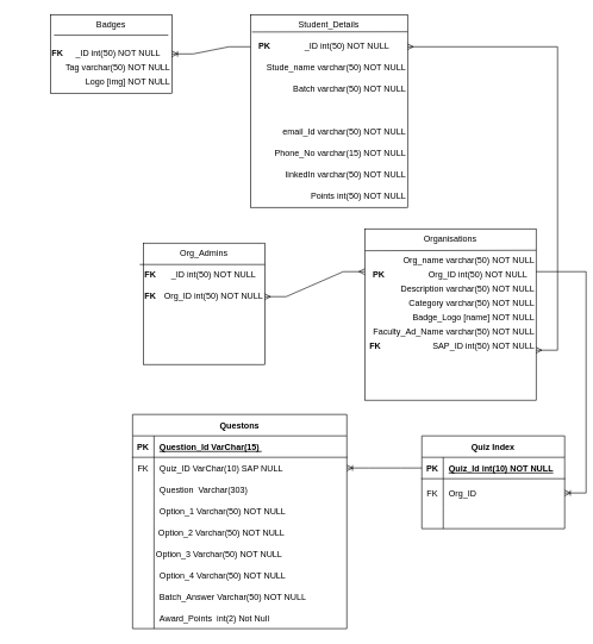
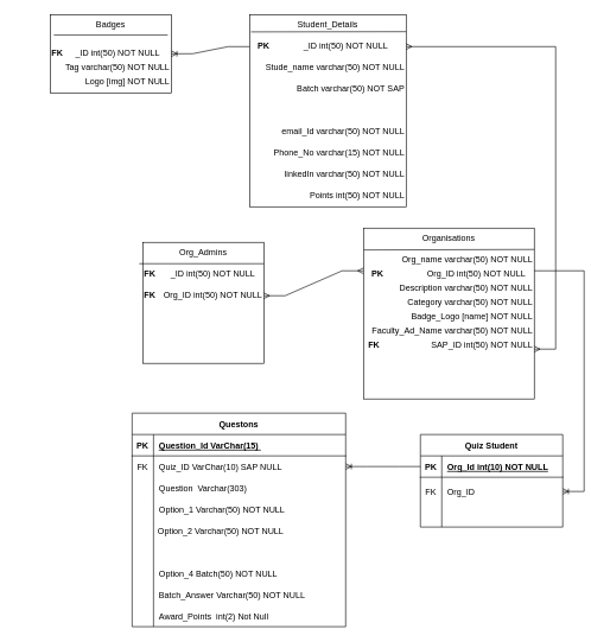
  <mxCell id="0" />
  <mxCell id="1" parent="0" />
  <mxCell id="2" value="" style="rounded=0;whiteSpace=wrap;html=1;" parent="1" vertex="1"><mxGeometry x="350" y="20" width="220" height="270" as="geometry" /></mxCell>
  <mxCell id="3" value="" style="rounded=0;whiteSpace=wrap;html=1;" parent="1" vertex="1"><mxGeometry x="70" y="20" width="170" height="110" as="geometry" /></mxCell>
  <mxCell id="4" value="Student_Details" style="text;html=1;strokeColor=none;fillColor=none;align=center;verticalAlign=middle;whiteSpace=wrap;rounded=0;" parent="1" vertex="1"><mxGeometry x="360" y="20" width="200" height="30" as="geometry" /></mxCell>
  <mxCell id="5" value="" style="endArrow=none;html=1;rounded=0;exitX=-0.04;exitY=0.811;exitDx=0;exitDy=0;exitPerimeter=0;" parent="1" source="4" edge="1"><mxGeometry width="50" height="50" relative="1" as="geometry"><mxPoint x="680" y="220" as="sourcePoint" /><mxPoint x="570" y="44" as="targetPoint" /></mxGeometry></mxCell>
  <mxCell id="6" value="&amp;nbsp;Stude_name varchar(50) NOT NULL" style="text;html=1;strokeColor=none;fillColor=none;align=right;verticalAlign=middle;whiteSpace=wrap;rounded=0;" parent="1" vertex="1"><mxGeometry x="360" y="80" width="210" height="30" as="geometry" /></mxCell>
  <mxCell id="7" value="_ID int(50) NOT NULL&amp;nbsp; &amp;nbsp; &amp;nbsp; &amp;nbsp;" style="text;html=1;strokeColor=none;fillColor=none;align=right;verticalAlign=middle;whiteSpace=wrap;rounded=0;" parent="1" vertex="1"><mxGeometry x="350" y="50" width="220" height="30" as="geometry" /></mxCell>
- <mxCell id="8" value="&amp;nbsp;Batch varchar(50) NOT NULL" style="text;html=1;strokeColor=none;fillColor=none;align=right;verticalAlign=middle;whiteSpace=wrap;rounded=0;" parent="1" vertex="1"><mxGeometry x="390" y="110" width="180" height="30" as="geometry" /></mxCell>
+ <mxCell id="8" value="&amp;nbsp;Batch varchar(50) NOT SAP" style="text;html=1;strokeColor=none;fillColor=none;align=right;verticalAlign=middle;whiteSpace=wrap;rounded=0;" parent="1" vertex="1"><mxGeometry x="390" y="110" width="180" height="30" as="geometry" /></mxCell>
  <mxCell id="9" value="email_Id varchar(50) NOT NULL" style="text;html=1;strokeColor=none;fillColor=none;align=right;verticalAlign=middle;whiteSpace=wrap;rounded=0;" parent="1" vertex="1"><mxGeometry x="350" y="170" width="220" height="30" as="geometry" /></mxCell>
  <mxCell id="10" value="Phone_No varchar(15) NOT NULL" style="text;html=1;strokeColor=none;fillColor=none;align=right;verticalAlign=middle;whiteSpace=wrap;rounded=0;" parent="1" vertex="1"><mxGeometry x="350" y="200" width="220" height="30" as="geometry" /></mxCell>
  <mxCell id="11" value="linkedIn varchar(50) NOT NULL" style="text;html=1;strokeColor=none;fillColor=none;align=right;verticalAlign=middle;whiteSpace=wrap;rounded=0;" parent="1" vertex="1"><mxGeometry x="350" y="230" width="220" height="30" as="geometry" /></mxCell>
  <mxCell id="12" value="Points int(50) NOT NULL" style="text;html=1;strokeColor=none;fillColor=none;align=right;verticalAlign=middle;whiteSpace=wrap;rounded=0;" parent="1" vertex="1"><mxGeometry x="350" y="260" width="220" height="30" as="geometry" /></mxCell>
  <mxCell id="13" value="&lt;b&gt;PK&lt;/b&gt;" style="text;html=1;strokeColor=none;fillColor=none;align=center;verticalAlign=middle;whiteSpace=wrap;rounded=0;" parent="1" vertex="1"><mxGeometry x="350" y="50" width="40" height="30" as="geometry" /></mxCell>
  <mxCell id="14" value="_ID int(50) NOT NULL" style="text;html=1;strokeColor=none;fillColor=none;align=center;verticalAlign=middle;whiteSpace=wrap;rounded=0;" parent="1" vertex="1"><mxGeometry x="60" y="60" width="210" height="30" as="geometry" /></mxCell>
  <mxCell id="15" value="&amp;nbsp;Tag varchar(50) NOT NULL" style="text;html=1;strokeColor=none;fillColor=none;align=right;verticalAlign=middle;whiteSpace=wrap;rounded=0;" parent="1" vertex="1"><mxGeometry x="20" y="80" width="220" height="30" as="geometry" /></mxCell>
  <mxCell id="16" value="Logo [img] NOT NULL" style="text;html=1;strokeColor=none;fillColor=none;align=right;verticalAlign=middle;whiteSpace=wrap;rounded=0;" parent="1" vertex="1"><mxGeometry x="20" y="100" width="220" height="30" as="geometry" /></mxCell>
  <mxCell id="17" value="FK" style="text;html=1;strokeColor=none;fillColor=none;align=center;verticalAlign=middle;whiteSpace=wrap;rounded=0;fontStyle=1" parent="1" vertex="1"><mxGeometry x="50" y="60" width="60" height="30" as="geometry" /></mxCell>
  <mxCell id="18" value="Badges" style="text;html=1;strokeColor=none;fillColor=none;align=center;verticalAlign=middle;whiteSpace=wrap;rounded=0;" parent="1" vertex="1"><mxGeometry x="125" y="20" width="60" height="30" as="geometry" /></mxCell>
  <mxCell id="19" value="" style="whiteSpace=wrap;html=1;aspect=fixed;" parent="1" vertex="1"><mxGeometry x="510" y="320" width="240" height="240" as="geometry" /></mxCell>
  <mxCell id="20" value="Organisations" style="text;html=1;strokeColor=none;fillColor=none;align=center;verticalAlign=middle;whiteSpace=wrap;rounded=0;" parent="1" vertex="1"><mxGeometry x="600" y="320" width="60" height="30" as="geometry" /></mxCell>
  <mxCell id="21" value="Org_name varchar(50) NOT NULL" style="text;html=1;strokeColor=none;fillColor=none;align=right;verticalAlign=middle;whiteSpace=wrap;rounded=0;" parent="1" vertex="1"><mxGeometry x="530" y="350" width="220" height="30" as="geometry" /></mxCell>
  <mxCell id="22" value="&amp;nbsp;Org_ID int(50) NOT NULL" style="text;html=1;strokeColor=none;fillColor=none;align=right;verticalAlign=middle;whiteSpace=wrap;rounded=0;" parent="1" vertex="1"><mxGeometry x="520" y="370" width="220" height="30" as="geometry" /></mxCell>
  <mxCell id="23" value="Description varchar(50) NOT NULL" style="text;html=1;strokeColor=none;fillColor=none;align=right;verticalAlign=middle;whiteSpace=wrap;rounded=0;" parent="1" vertex="1"><mxGeometry x="530" y="390" width="220" height="30" as="geometry" /></mxCell>
  <mxCell id="24" value="Category varchar(50) NOT NULL" style="text;html=1;strokeColor=none;fillColor=none;align=right;verticalAlign=middle;whiteSpace=wrap;rounded=0;" parent="1" vertex="1"><mxGeometry x="530" y="410" width="220" height="30" as="geometry" /></mxCell>
  <mxCell id="25" value="Badge_Logo [name] NOT NULL" style="text;html=1;strokeColor=none;fillColor=none;align=right;verticalAlign=middle;whiteSpace=wrap;rounded=0;" parent="1" vertex="1"><mxGeometry x="530" y="430" width="220" height="30" as="geometry" /></mxCell>
  <mxCell id="26" value="Faculty_Ad_Name varchar(50) NOT NULL" style="text;html=1;strokeColor=none;fillColor=none;align=right;verticalAlign=middle;whiteSpace=wrap;rounded=0;" parent="1" vertex="1"><mxGeometry x="510" y="450" width="240" height="30" as="geometry" /></mxCell>
  <mxCell id="27" value="&amp;nbsp;SAP_ID int(50) NOT NULL" style="text;html=1;strokeColor=none;fillColor=none;align=right;verticalAlign=middle;whiteSpace=wrap;rounded=0;" parent="1" vertex="1"><mxGeometry x="530" y="470" width="220" height="30" as="geometry" /></mxCell>
  <mxCell id="28" value="PK" style="text;html=1;strokeColor=none;fillColor=none;align=center;verticalAlign=middle;whiteSpace=wrap;rounded=0;fontStyle=1" parent="1" vertex="1"><mxGeometry x="500" y="370" width="60" height="30" as="geometry" /></mxCell>
  <mxCell id="29" value="FK" style="text;html=1;strokeColor=none;fillColor=none;align=center;verticalAlign=middle;whiteSpace=wrap;rounded=0;fontStyle=1" parent="1" vertex="1"><mxGeometry x="510" y="470" width="30" height="30" as="geometry" /></mxCell>
  <mxCell id="30" value="" style="whiteSpace=wrap;html=1;aspect=fixed;" parent="1" vertex="1"><mxGeometry x="200" y="340" width="170" height="170" as="geometry" /></mxCell>
  <mxCell id="31" value="Org_Admins" style="text;html=1;strokeColor=none;fillColor=none;align=center;verticalAlign=middle;whiteSpace=wrap;rounded=0;" parent="1" vertex="1"><mxGeometry x="255" y="340" width="60" height="30" as="geometry" /></mxCell>
  <mxCell id="32" value="&amp;nbsp;_ID int(50) NOT NULL" style="text;html=1;strokeColor=none;fillColor=none;align=right;verticalAlign=middle;whiteSpace=wrap;rounded=0;" parent="1" vertex="1"><mxGeometry x="140" y="370" width="220" height="30" as="geometry" /></mxCell>
  <mxCell id="33" value="&amp;nbsp;Org_ID int(50) NOT NULL" style="text;html=1;strokeColor=none;fillColor=none;align=right;verticalAlign=middle;whiteSpace=wrap;rounded=0;" parent="1" vertex="1"><mxGeometry x="150" y="400" width="220" height="30" as="geometry" /></mxCell>
  <mxCell id="34" value="FK" style="text;html=1;strokeColor=none;fillColor=none;align=center;verticalAlign=middle;whiteSpace=wrap;rounded=0;fontStyle=1" parent="1" vertex="1"><mxGeometry x="180" y="370" width="60" height="30" as="geometry" /></mxCell>
  <mxCell id="35" value="FK" style="text;html=1;strokeColor=none;fillColor=none;align=center;verticalAlign=middle;whiteSpace=wrap;rounded=0;fontStyle=1" parent="1" vertex="1"><mxGeometry x="180" y="400" width="60" height="30" as="geometry" /></mxCell>
  <mxCell id="36" value="" style="edgeStyle=entityRelationEdgeStyle;fontSize=12;html=1;endArrow=ERoneToMany;rounded=0;entryX=1;entryY=0.5;entryDx=0;entryDy=0;" parent="1" source="13" target="3" edge="1"><mxGeometry width="100" height="100" relative="1" as="geometry"><mxPoint x="370" y="160" as="sourcePoint" /><mxPoint x="380" y="100" as="targetPoint" /></mxGeometry></mxCell>
  <mxCell id="37" value="" style="edgeStyle=entityRelationEdgeStyle;fontSize=12;html=1;endArrow=ERmany;startArrow=ERmany;rounded=0;entryX=0;entryY=0.25;entryDx=0;entryDy=0;exitX=1;exitY=0.5;exitDx=0;exitDy=0;" parent="1" source="33" target="19" edge="1"><mxGeometry width="100" height="100" relative="1" as="geometry"><mxPoint x="380" y="390" as="sourcePoint" /><mxPoint x="630" y="230" as="targetPoint" /></mxGeometry></mxCell>
  <mxCell id="38" value="" style="edgeStyle=entityRelationEdgeStyle;fontSize=12;html=1;endArrow=ERmany;startArrow=ERmany;rounded=0;entryX=1;entryY=0.5;entryDx=0;entryDy=0;" parent="1" target="7" edge="1"><mxGeometry width="100" height="100" relative="1" as="geometry"><mxPoint x="750" y="490" as="sourcePoint" /><mxPoint x="860" y="180" as="targetPoint" /></mxGeometry></mxCell>
  <mxCell id="39" value="Questons" style="shape=table;startSize=30;container=1;collapsible=1;childLayout=tableLayout;fixedRows=1;rowLines=0;fontStyle=1;align=center;resizeLast=1;" parent="1" vertex="1"><mxGeometry x="185" y="580" width="300" height="300" as="geometry" /></mxCell>
  <mxCell id="40" value="" style="shape=tableRow;horizontal=0;startSize=0;swimlaneHead=0;swimlaneBody=0;fillColor=none;collapsible=0;dropTarget=0;points=[[0,0.5],[1,0.5]];portConstraint=eastwest;top=0;left=0;right=0;bottom=1;" parent="39" vertex="1"><mxGeometry y="30" width="300" height="30" as="geometry" /></mxCell>
  <mxCell id="41" value="PK" style="shape=partialRectangle;connectable=0;fillColor=none;top=0;left=0;bottom=0;right=0;fontStyle=1;overflow=hidden;" parent="40" vertex="1"><mxGeometry width="30" height="30" as="geometry"><mxRectangle width="30" height="30" as="alternateBounds" /></mxGeometry></mxCell>
  <mxCell id="42" value="Question_Id VarChar(15) " style="shape=partialRectangle;connectable=0;fillColor=none;top=0;left=0;bottom=0;right=0;align=left;spacingLeft=6;fontStyle=5;overflow=hidden;" parent="40" vertex="1"><mxGeometry x="30" width="270" height="30" as="geometry"><mxRectangle width="270" height="30" as="alternateBounds" /></mxGeometry></mxCell>
  <mxCell id="43" value="" style="shape=tableRow;horizontal=0;startSize=0;swimlaneHead=0;swimlaneBody=0;fillColor=none;collapsible=0;dropTarget=0;points=[[0,0.5],[1,0.5]];portConstraint=eastwest;top=0;left=0;right=0;bottom=0;" parent="39" vertex="1"><mxGeometry y="60" width="300" height="30" as="geometry" /></mxCell>
  <mxCell id="44" value="FK" style="shape=partialRectangle;connectable=0;fillColor=none;top=0;left=0;bottom=0;right=0;editable=1;overflow=hidden;" parent="43" vertex="1"><mxGeometry width="30" height="30" as="geometry"><mxRectangle width="30" height="30" as="alternateBounds" /></mxGeometry></mxCell>
  <mxCell id="45" value="Quiz_ID VarChar(10) SAP NULL" style="shape=partialRectangle;connectable=0;fillColor=none;top=0;left=0;bottom=0;right=0;align=left;spacingLeft=6;overflow=hidden;" parent="43" vertex="1"><mxGeometry x="30" width="270" height="30" as="geometry"><mxRectangle width="270" height="30" as="alternateBounds" /></mxGeometry></mxCell>
  <mxCell id="46" value="" style="shape=tableRow;horizontal=0;startSize=0;swimlaneHead=0;swimlaneBody=0;fillColor=none;collapsible=0;dropTarget=0;points=[[0,0.5],[1,0.5]];portConstraint=eastwest;top=0;left=0;right=0;bottom=0;" parent="39" vertex="1"><mxGeometry y="90" width="300" height="30" as="geometry" /></mxCell>
  <mxCell id="47" value="" style="shape=partialRectangle;connectable=0;fillColor=none;top=0;left=0;bottom=0;right=0;editable=1;overflow=hidden;" parent="46" vertex="1"><mxGeometry width="30" height="30" as="geometry"><mxRectangle width="30" height="30" as="alternateBounds" /></mxGeometry></mxCell>
  <mxCell id="48" value="Question  Varchar(303)" style="shape=partialRectangle;connectable=0;fillColor=none;top=0;left=0;bottom=0;right=0;align=left;spacingLeft=6;overflow=hidden;" parent="46" vertex="1"><mxGeometry x="30" width="270" height="30" as="geometry"><mxRectangle width="270" height="30" as="alternateBounds" /></mxGeometry></mxCell>
  <mxCell id="49" value="" style="shape=tableRow;horizontal=0;startSize=0;swimlaneHead=0;swimlaneBody=0;fillColor=none;collapsible=0;dropTarget=0;points=[[0,0.5],[1,0.5]];portConstraint=eastwest;top=0;left=0;right=0;bottom=0;" parent="39" vertex="1"><mxGeometry y="120" width="300" height="30" as="geometry" /></mxCell>
  <mxCell id="50" value="" style="shape=partialRectangle;connectable=0;fillColor=none;top=0;left=0;bottom=0;right=0;editable=1;overflow=hidden;" parent="49" vertex="1"><mxGeometry width="30" height="30" as="geometry"><mxRectangle width="30" height="30" as="alternateBounds" /></mxGeometry></mxCell>
  <mxCell id="51" value="Option_1 Varchar(50) NOT NULL" style="shape=partialRectangle;connectable=0;fillColor=none;top=0;left=0;bottom=0;right=0;align=left;spacingLeft=6;overflow=hidden;" parent="49" vertex="1"><mxGeometry x="30" width="270" height="30" as="geometry"><mxRectangle width="270" height="30" as="alternateBounds" /></mxGeometry></mxCell>
  <mxCell id="52" value="" style="endArrow=none;html=1;rounded=0;" parent="39" edge="1"><mxGeometry width="50" height="50" relative="1" as="geometry"><mxPoint x="30" y="300" as="sourcePoint" /><mxPoint x="30" y="150" as="targetPoint" /><Array as="points" /></mxGeometry></mxCell>
  <mxCell id="53" value=" Option_2 Varchar(50) NOT NULL" style="shape=partialRectangle;connectable=0;fillColor=none;top=0;left=0;bottom=0;right=0;align=left;spacingLeft=6;overflow=hidden;" parent="1" vertex="1"><mxGeometry x="210" y="730" width="195" height="30" as="geometry"><mxRectangle width="150" height="30" as="alternateBounds" /></mxGeometry></mxCell>
- <mxCell id="54" value="Option_3 Varchar(50) NOT NULL" style="shape=partialRectangle;connectable=0;fillColor=none;top=0;left=0;bottom=0;right=0;align=left;spacingLeft=6;overflow=hidden;" parent="1" vertex="1"><mxGeometry x="210" y="760" width="185" height="30" as="geometry"><mxRectangle width="150" height="30" as="alternateBounds" /></mxGeometry></mxCell>
- <mxCell id="55" value="Option_4 Varchar(50) NOT NULL" style="shape=partialRectangle;connectable=0;fillColor=none;top=0;left=0;bottom=0;right=0;align=left;spacingLeft=6;overflow=hidden;" parent="1" vertex="1"><mxGeometry x="215" y="790" width="185" height="30" as="geometry"><mxRectangle width="150" height="30" as="alternateBounds" /></mxGeometry></mxCell>
+ <mxCell id="55" value="Option_4 Batch(50) NOT NULL" style="shape=partialRectangle;connectable=0;fillColor=none;top=0;left=0;bottom=0;right=0;align=left;spacingLeft=6;overflow=hidden;" parent="1" vertex="1"><mxGeometry x="215" y="790" width="185" height="30" as="geometry"><mxRectangle width="150" height="30" as="alternateBounds" /></mxGeometry></mxCell>
  <mxCell id="56" value="Batch_Answer Varchar(50) NOT NULL" style="shape=partialRectangle;connectable=0;fillColor=none;top=0;left=0;bottom=0;right=0;align=left;spacingLeft=6;overflow=hidden;" parent="1" vertex="1"><mxGeometry x="215" y="820" width="275" height="30" as="geometry"><mxRectangle width="150" height="30" as="alternateBounds" /></mxGeometry></mxCell>
  <mxCell id="57" value="Award_Points  int(2) Not Null" style="shape=partialRectangle;connectable=0;fillColor=none;top=0;left=0;bottom=0;right=0;align=left;spacingLeft=6;overflow=hidden;" parent="1" vertex="1"><mxGeometry x="215" y="850" width="230" height="30" as="geometry"><mxRectangle width="150" height="30" as="alternateBounds" /></mxGeometry></mxCell>
- <mxCell id="58" value="Quiz Index" style="shape=table;startSize=30;container=1;collapsible=1;childLayout=tableLayout;fixedRows=1;rowLines=0;fontStyle=1;align=center;resizeLast=1;" vertex="1" parent="1"><mxGeometry x="590" y="610" width="200" height="130" as="geometry" /></mxCell>
+ <mxCell id="58" value="Quiz Student" style="shape=table;startSize=30;container=1;collapsible=1;childLayout=tableLayout;fixedRows=1;rowLines=0;fontStyle=1;align=center;resizeLast=1;" vertex="1" parent="1"><mxGeometry x="590" y="610" width="200" height="130" as="geometry" /></mxCell>
  <mxCell id="59" value="" style="shape=tableRow;horizontal=0;startSize=0;swimlaneHead=0;swimlaneBody=0;fillColor=none;collapsible=0;dropTarget=0;points=[[0,0.5],[1,0.5]];portConstraint=eastwest;top=0;left=0;right=0;bottom=1;" vertex="1" parent="58"><mxGeometry y="30" width="200" height="30" as="geometry" /></mxCell>
  <mxCell id="60" value="PK" style="shape=partialRectangle;connectable=0;fillColor=none;top=0;left=0;bottom=0;right=0;fontStyle=1;overflow=hidden;" vertex="1" parent="59"><mxGeometry width="30" height="30" as="geometry"><mxRectangle width="30" height="30" as="alternateBounds" /></mxGeometry></mxCell>
- <mxCell id="61" value="Quiz_Id int(10) NOT NULL" style="shape=partialRectangle;connectable=0;fillColor=none;top=0;left=0;bottom=0;right=0;align=left;spacingLeft=6;fontStyle=5;overflow=hidden;" vertex="1" parent="59"><mxGeometry x="30" width="170" height="30" as="geometry"><mxRectangle width="170" height="30" as="alternateBounds" /></mxGeometry></mxCell>
+ <mxCell id="61" value="Org_Id int(10) NOT NULL" style="shape=partialRectangle;connectable=0;fillColor=none;top=0;left=0;bottom=0;right=0;align=left;spacingLeft=6;fontStyle=5;overflow=hidden;" vertex="1" parent="59"><mxGeometry x="30" width="170" height="30" as="geometry"><mxRectangle width="170" height="30" as="alternateBounds" /></mxGeometry></mxCell>
  <mxCell id="62" value="" style="shape=tableRow;horizontal=0;startSize=0;swimlaneHead=0;swimlaneBody=0;fillColor=none;collapsible=0;dropTarget=0;points=[[0,0.5],[1,0.5]];portConstraint=eastwest;top=0;left=0;right=0;bottom=0;" vertex="1" parent="58"><mxGeometry y="60" width="200" height="40" as="geometry" /></mxCell>
  <mxCell id="63" value="FK" style="shape=partialRectangle;connectable=0;fillColor=none;top=0;left=0;bottom=0;right=0;editable=1;overflow=hidden;" vertex="1" parent="62"><mxGeometry width="30" height="40" as="geometry"><mxRectangle width="30" height="40" as="alternateBounds" /></mxGeometry></mxCell>
  <mxCell id="64" value="Org_ID" style="shape=partialRectangle;connectable=0;fillColor=none;top=0;left=0;bottom=0;right=0;align=left;spacingLeft=6;overflow=hidden;" vertex="1" parent="62"><mxGeometry x="30" width="170" height="40" as="geometry"><mxRectangle width="170" height="40" as="alternateBounds" /></mxGeometry></mxCell>
  <mxCell id="65" value="" style="shape=tableRow;horizontal=0;startSize=0;swimlaneHead=0;swimlaneBody=0;fillColor=none;collapsible=0;dropTarget=0;points=[[0,0.5],[1,0.5]];portConstraint=eastwest;top=0;left=0;right=0;bottom=0;" vertex="1" parent="58"><mxGeometry y="100" width="200" height="30" as="geometry" /></mxCell>
  <mxCell id="66" value="" style="shape=partialRectangle;connectable=0;fillColor=none;top=0;left=0;bottom=0;right=0;editable=1;overflow=hidden;" vertex="1" parent="65"><mxGeometry width="30" height="30" as="geometry"><mxRectangle width="30" height="30" as="alternateBounds" /></mxGeometry></mxCell>
  <mxCell id="67" value="" style="shape=partialRectangle;connectable=0;fillColor=none;top=0;left=0;bottom=0;right=0;align=left;spacingLeft=6;overflow=hidden;" vertex="1" parent="65"><mxGeometry x="30" width="170" height="30" as="geometry"><mxRectangle width="170" height="30" as="alternateBounds" /></mxGeometry></mxCell>
  <mxCell id="68" value="" style="edgeStyle=entityRelationEdgeStyle;fontSize=12;html=1;endArrow=ERoneToMany;rounded=0;exitX=1;exitY=1;exitDx=0;exitDy=0;" edge="1" parent="1" source="21" target="62"><mxGeometry width="100" height="100" relative="1" as="geometry"><mxPoint x="910" y="570" as="sourcePoint" /><mxPoint x="1010" y="470" as="targetPoint" /></mxGeometry></mxCell>
  <mxCell id="69" value="" style="edgeStyle=entityRelationEdgeStyle;fontSize=12;html=1;endArrow=ERoneToMany;rounded=0;entryX=1;entryY=0.5;entryDx=0;entryDy=0;" edge="1" parent="1" source="59" target="43"><mxGeometry width="100" height="100" relative="1" as="geometry"><mxPoint x="700" y="770" as="sourcePoint" /><mxPoint x="800" y="670" as="targetPoint" /></mxGeometry></mxCell>
  <mxCell id="70" value="" style="endArrow=none;html=1;rounded=0;" edge="1" parent="1"><mxGeometry relative="1" as="geometry"><mxPoint x="75" y="48.82" as="sourcePoint" /><mxPoint x="235" y="48.82" as="targetPoint" /></mxGeometry></mxCell>
  <mxCell id="71" value="" style="endArrow=none;html=1;rounded=0;exitX=0.25;exitY=0;exitDx=0;exitDy=0;" edge="1" parent="1" source="34"><mxGeometry relative="1" as="geometry"><mxPoint x="230" y="370" as="sourcePoint" /><mxPoint x="370" y="370" as="targetPoint" /></mxGeometry></mxCell>
  <mxCell id="72" value="" style="endArrow=none;html=1;rounded=0;entryX=1;entryY=0;entryDx=0;entryDy=0;exitX=0.002;exitY=0.128;exitDx=0;exitDy=0;exitPerimeter=0;" edge="1" parent="1" source="19" target="21"><mxGeometry relative="1" as="geometry"><mxPoint x="540" y="348.82" as="sourcePoint" /><mxPoint x="700" y="348.82" as="targetPoint" /></mxGeometry></mxCell>
